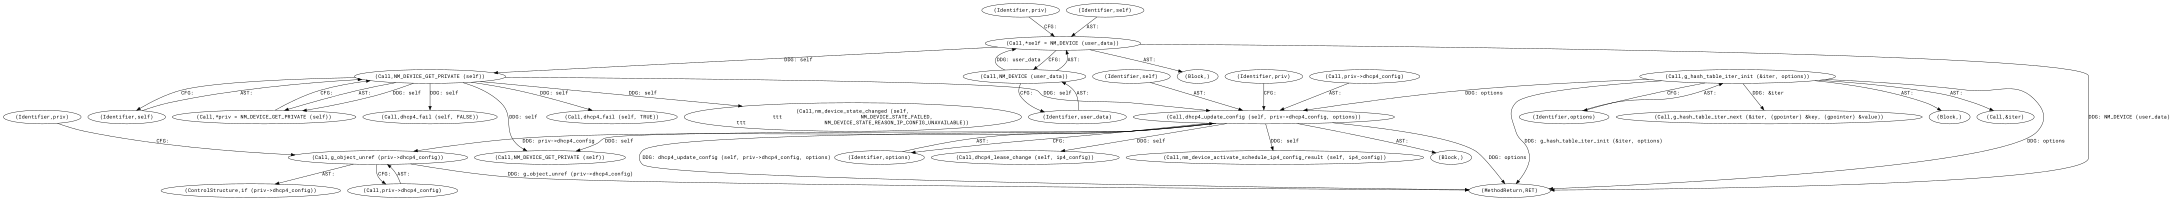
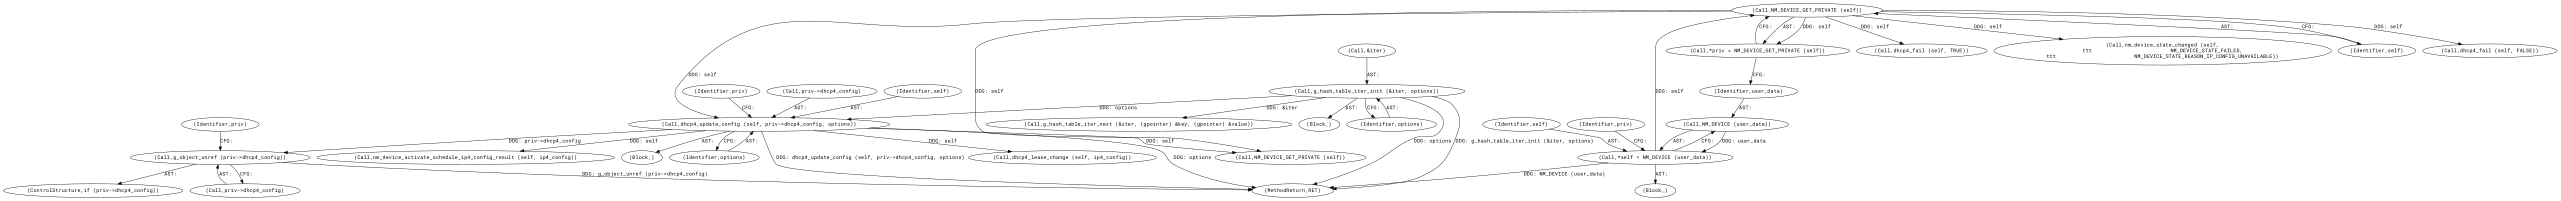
  digraph {
    fontname="Roboto Mono"
    node [fontname="Roboto Mono"]
    edge [fontname="Roboto Mono"]
    n1 [label="(Call,g_object_unref (priv->dhcp4_config))"]
    n2 [label="(Call,priv->dhcp4_config)"]
    n3 [label="(ControlStructure,if (priv->dhcp4_config))"]
    n4 [label="(MethodReturn,RET)"]
    n5 [label="(Call,dhcp4_update_config (self, priv->dhcp4_config, options))"]
    n6 [label="(Call,nm_device_activate_schedule_ip4_config_result (self, ip4_config))"]
    n7 [label="(Block,)"]
    n8 [label="(Identifier,options)"]
    n9 [label="(Call,NM_DEVICE_GET_PRIVATE (self))"]
    n10 [label="(Call,dhcp4_lease_change (self, ip4_config))"]
    n11 [label="(Call,NM_DEVICE_GET_PRIVATE (self))"]
    n12 [label="(Call,dhcp4_fail (self, TRUE))"]
    n13 [label="(Call,nm_device_state_changed (self,\n\t\t\t                         NM_DEVICE_STATE_FAILED,\n\t\t\t                         NM_DEVICE_STATE_REASON_IP_CONFIG_UNAVAILABLE))"]
    n14 [label="(Call,*priv = NM_DEVICE_GET_PRIVATE (self))"]
    n15 [label="(Identifier,self)"]
    n16 [label="(Call,dhcp4_fail (self, FALSE))"]
    n17 [label="(Call,*self = NM_DEVICE (user_data))"]
    n18 [label="(Call,NM_DEVICE (user_data))"]
    n19 [label="(Block,)"]
    n20 [label="(Identifier,user_data)"]
    n21 [label="(Call,g_hash_table_iter_init (&iter, options))"]
    n22 [label="(Identifier,options)"]
    n23 [label="(Call,g_hash_table_iter_next (&iter, (gpointer) &key, (gpointer) &value))"]
    n24 [label="(Block,)"]
    n25 [label="(Identifier,priv)"]
    n26 [label="(Identifier,priv)"]
    n27 [label="(Identifier,priv)"]
    n28 [label="(Call,&iter)"]
    n29 [label="(Call,priv->dhcp4_config)"]
    n30 [label="(Identifier,self)"]
    n31 [label="(Identifier,self)"]
    n1 -> n2 [label="CFG: "]
    n1 -> n3 [label="AST: "]
    n1 -> n4 [label="DDG: g_object_unref (priv->dhcp4_config)"]
    n2 -> n1 [label="AST: "]
    n5 -> n1 [label="DDG: priv->dhcp4_config"]
    n5 -> n4 [label="DDG: dhcp4_update_config (self, priv->dhcp4_config, options)"]
    n5 -> n4 [label="DDG: options"]
    n5 -> n6 [label="DDG: self"]
    n5 -> n7 [label="AST: "]
    n5 -> n8 [label="CFG: "]
    n5 -> n9 [label="DDG: self"]
    n5 -> n10 [label="DDG: self"]
    n8 -> n5 [label="AST: "]
    n11 -> n5 [label="DDG: self"]
    n11 -> n9 [label="DDG: self"]
    n11 -> n12 [label="DDG: self"]
    n11 -> n13 [label="DDG: self"]
    n11 -> n14 [label="AST: "]
    n11 -> n14 [label="DDG: self"]
    n11 -> n15 [label="CFG: "]
    n11 -> n16 [label="DDG: self"]
    n14 -> n11 [label="CFG: "]
    n15 -> n11 [label="AST: "]
    n17 -> n4 [label="DDG: NM_DEVICE (user_data)"]
    n17 -> n11 [label="DDG: self"]
    n17 -> n18 [label="CFG: "]
    n17 -> n19 [label="AST: "]
    n18 -> n17 [label="AST: "]
    n18 -> n17 [label="DDG: user_data"]
-   n18 -> n20 [label="CFG: "]
+   n14 -> n20 [label="CFG: "]
    n20 -> n18 [label="AST: "]
    n21 -> n4 [label="DDG: g_hash_table_iter_init (&iter, options)"]
    n21 -> n4 [label="DDG: options"]
    n21 -> n5 [label="DDG: options"]
    n21 -> n22 [label="CFG: "]
    n21 -> n23 [label="DDG: &iter"]
    n21 -> n24 [label="AST: "]
    n22 -> n21 [label="AST: "]
    n25 -> n5 [label="CFG: "]
    n26 -> n17 [label="CFG: "]
    n27 -> n1 [label="CFG: "]
-   n21 -> n28 [label="AST: "]
+   n28 -> n21 [label="AST: "]
    n29 -> n5 [label="AST: "]
    n30 -> n5 [label="AST: "]
    n31 -> n17 [label="AST: "]
  }
